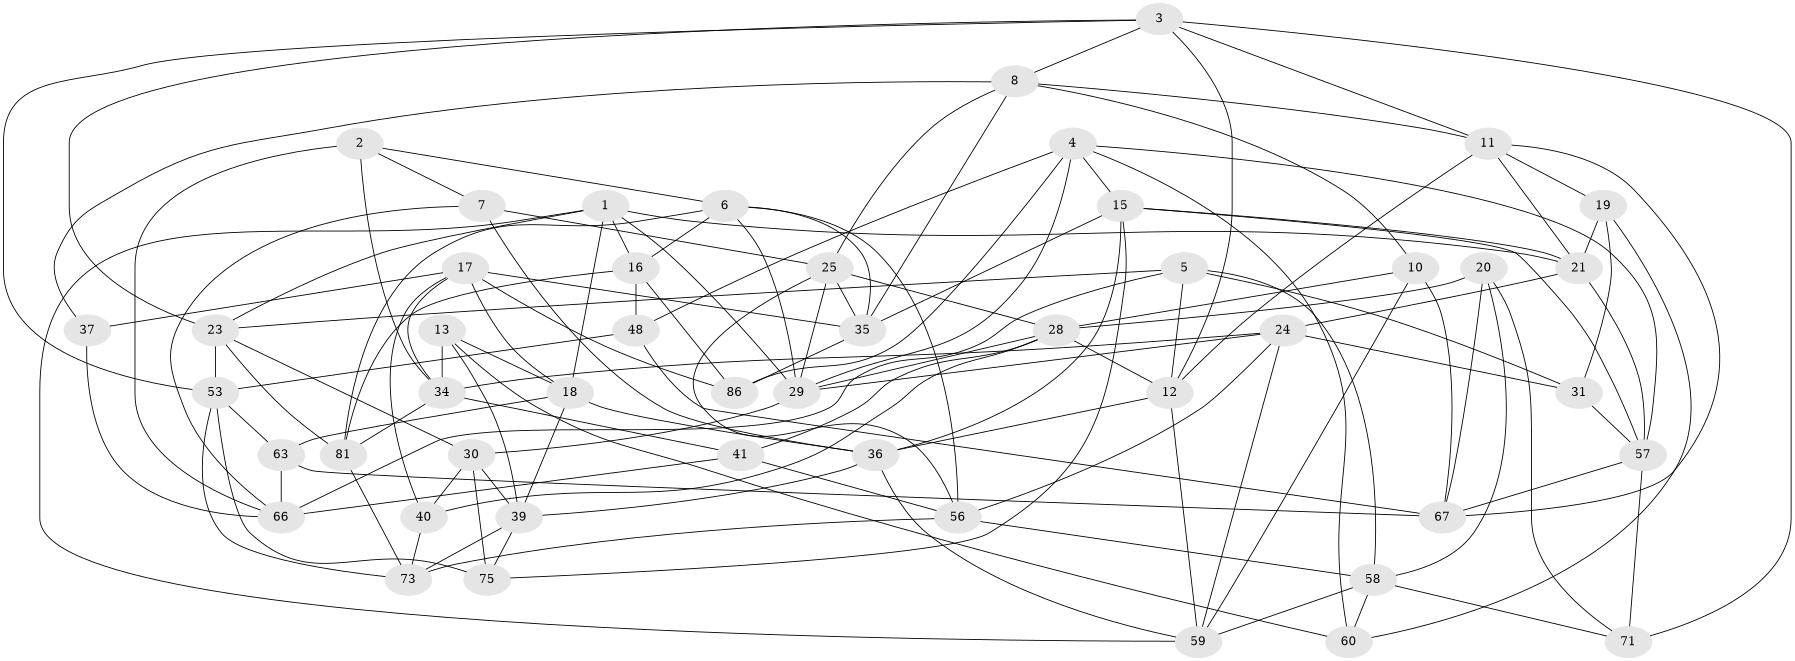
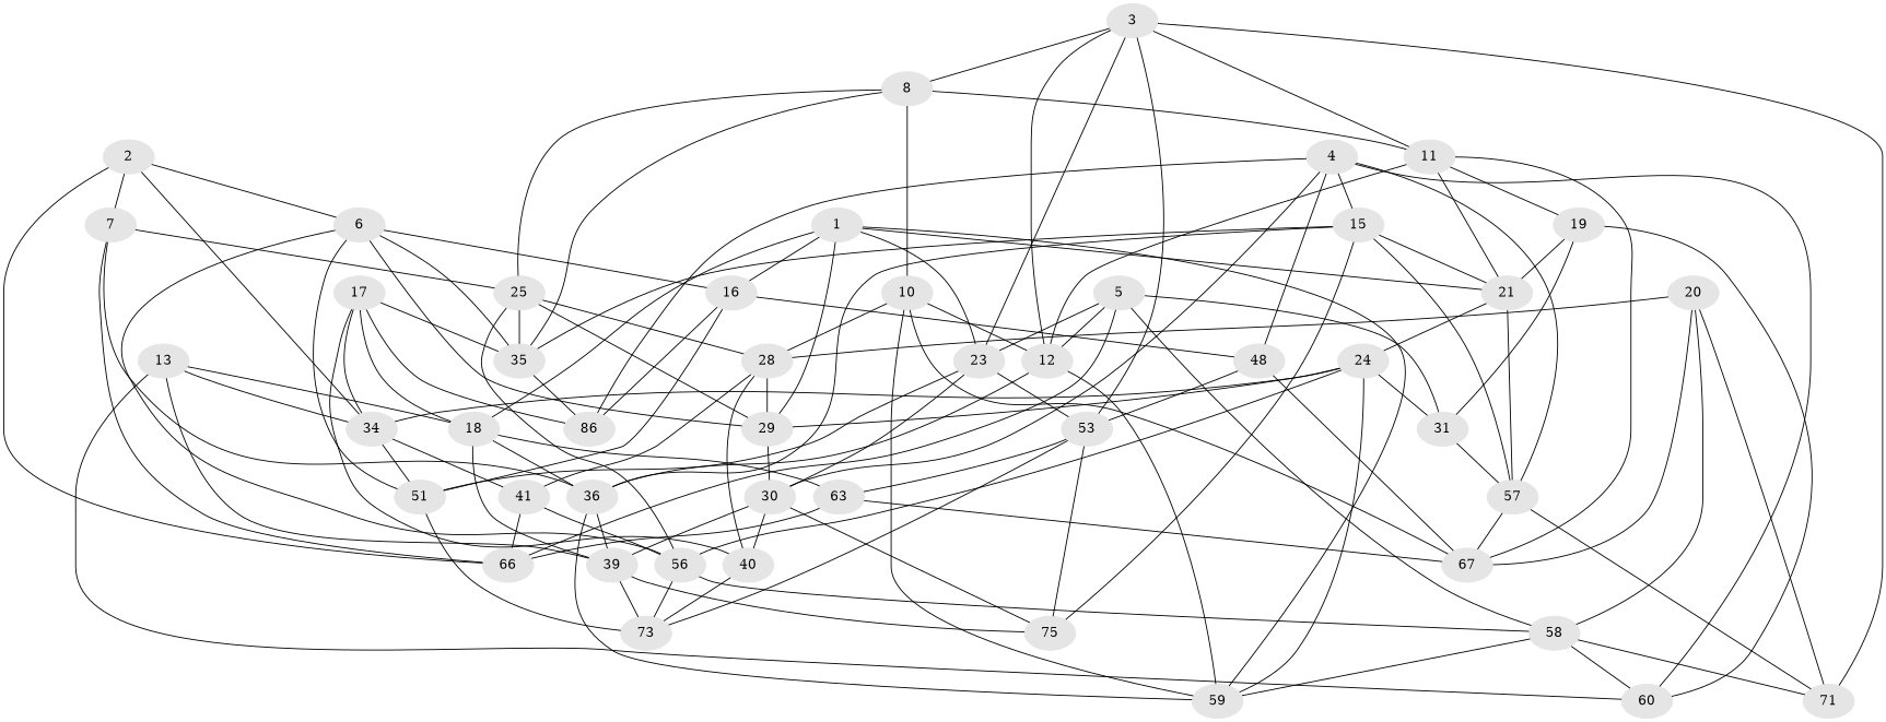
  graph {
    node [color=gray90 style=filled]
    1 [super="+49"]
    16 [super="+50"]
    18 [super="+43"]
    21 [super="+83"]
    23 [super="+69"]
    29 [super="+38"]
    59 [super="+62"]
    48
    86
-   51 [super="+72" label=81]
+   51 [super="+72"]
    36 [super="+52"]
    39 [super="+46"]
    63
    57 [super="+73"]
    24 [super="+47"]
    53 [super="+64"]
    30 [super="+65"]
    6 [super="+74"]
    35 [super="+42"]
    56 [super="+80"]
    2
    7
    34 [super="+79"]
    66 [super="+84"]
    25 [super="+54"]
    41
    3 [super="+33"]
    8 [super="+22"]
    11 [super="+76"]
    12 [super="+14"]
    71
    10 [super="+78"]
-   37
    67 [super="+68"]
    19 [super="+45"]
    75
    n37 [label=73 super="+82"]
    4 [super="+81"]
    15 [super="+27"]
    60
    40 [super="+85"]
    5 [super="+55"]
    31 [super="+32"]
    58 [super="+61"]
    28 [super="+44"]
    13
    17 [super="+26"]
    20
    1 -- 16
    1 -- 18
    1 -- 21
    1 -- 23
    1 -- 29
    1 -- 59
    16 -- 48
    16 -- 86
    16 -- 51
    18 -- 36
    18 -- 39
    18 -- 63
    21 -- 57
    21 -- 24
    23 -- 51
    23 -- 53
    23 -- 30
    29 -- 30
    48 -- 53
    48 -- 67
    51 -- n37 [weight=2]
    36 -- 59
    36 -- 39
    39 -- 75
    39 -- n37
    63 -- 66
    63 -- 67
    57 -- 71
    57 -- 67
    24 -- 29
    24 -- 59
    24 -- 56
    24 -- 34
    24 -- 31
    53 -- 63
    53 -- 75
    53 -- n37
    30 -- 39
    30 -- 75
    30 -- 40
    6 -- 16
    6 -- 29
    6 -- 51
    6 -- 35
    6 -- 56
    35 -- 86
    56 -- n37
    56 -- 58
    2 -- 6
    2 -- 7
    2 -- 34
    2 -- 66
    7 -- 36
    7 -- 66
    7 -- 25
    34 -- 51
    34 -- 41
    25 -- 29
    25 -- 35
    25 -- 56
    25 -- 28
    41 -- 56
    41 -- 66
    3 -- 23
    3 -- 53
    3 -- 8
    3 -- 11
    3 -- 12
    3 -- 71
    8 -- 35
    8 -- 25
    8 -- 11
    8 -- 10
-   8 -- 37
    11 -- 21
    11 -- 12
    11 -- 67
    11 -- 19
    12 -- 59
    12 -- 36
    10 -- 59
-   28 -- 12
+   10 -- 12
    10 -- 67
    10 -- 28
-   37 -- 66
    19 -- 21
    19 -- 60
    19 -- 31
    4 -- 48
    4 -- 86
    4 -- 57
-   4 -- 29
+   4 -- 30
    4 -- 15
    4 -- 60
    15 -- 21
    15 -- 36
    15 -- 57
    15 -- 35
    15 -- 75
    40 -- n37
    5 -- 23
    5 -- 66
    5 -- 12
    5 -- 31 [weight=2]
    5 -- 58
    31 -- 57
    58 -- 59
    58 -- 71
    58 -- 60
    28 -- 29
    28 -- 41
    28 -- 40
    13 -- 18
    13 -- 39
    13 -- 34
    13 -- 60
    17 -- 18
    17 -- 86
    17 -- 35
    17 -- 34
-   17 -- 37
    17 -- 40
    20 -- 71
    20 -- 67
    20 -- 58
    20 -- 28
  }
